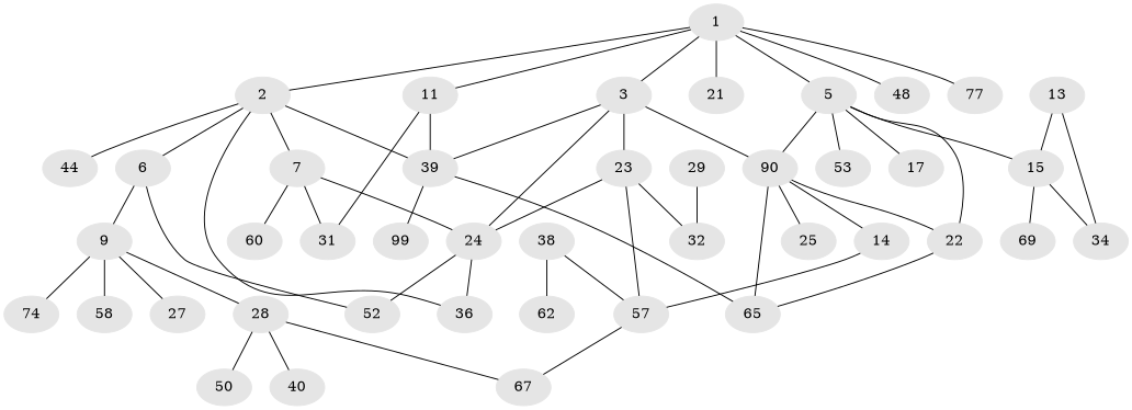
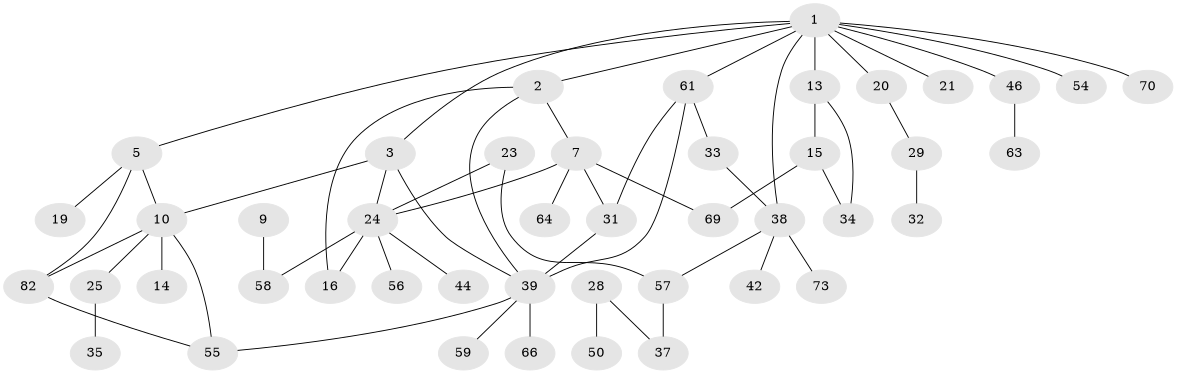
  graph {
    node [color=gray90 style=filled]
    1 [super="+4"]
    2 [super="+18"]
    3 [super="+12"]
    5 [super="+26"]
-   11 [super="+19"]
+   11 [super="+19" label=61]
    13
+   20 [super="+41"]
    21 [super="+60"]
    38 [super="+51"]
-   46 [label=48]
-   70 [label=77]
+   46
+   54
+   70
    7 [super="+49"]
-   6 [super="+8"]
-   36
+   36 [label=16]
    39 [super="+47"]
    44
-   10 [super="+30" label=90]
+   10 [super="+30"]
    23 [super="+45"]
    24 [super="+43"]
    15 [super="+37"]
-   17
-   22 [super="+71"]
-   53
+   17 [label=19]
+   22 [super="+71" label=82]
    31
-   64 [label=60]
+   64
    69
+   33
    34
    29
    57 [super="+72"]
-   42 [super="+62" label=62]
+   42 [super="+62"]
+   73
+   63
    9 [super="+16"]
-   52
-   55 [label=65]
-   59 [label=99]
+   52 [label=56]
+   55
+   59
+   66
    14
    25
    32 [super="+61"]
    58 [super="+65"]
-   27
    28 [super="+48"]
-   74
-   40 [super="+56"]
    50 [super="+68"]
-   67
+   67 [label=37]
+   35
    1 -- 2
    1 -- 3
    1 -- 5
    1 -- 11
+   1 -- 13
+   1 -- 20
    1 -- 21
+   1 -- 38
    1 -- 46
+   1 -- 54
    1 -- 70
    2 -- 7
-   2 -- 6
    2 -- 36
    2 -- 39
-   2 -- 44
+   24 -- 44
    3 -- 39
    3 -- 10
-   3 -- 23
    3 -- 24
    5 -- 10
-   5 -- 15
    5 -- 17
    5 -- 22
-   5 -- 53
    11 -- 39
    11 -- 31
+   11 -- 33
    13 -- 15
    13 -- 34
+   20 -- 29
    38 -- 57
    38 -- 42
+   38 -- 73
+   46 -- 63
    7 -- 24
    7 -- 31
    7 -- 64
-   6 -- 9
-   6 -- 52
+   7 -- 69
    39 -- 55
    39 -- 59
+   39 -- 66
    10 -- 22
    10 -- 55
    10 -- 14
    10 -- 25
    23 -- 24
    23 -- 57 [weight=2]
-   23 -- 32
    24 -- 36
    24 -- 52
+   24 -- 58
    15 -- 69
    15 -- 34
    22 -- 55
+   31 -- 39
+   33 -- 38
    29 -- 32
    57 -- 67
    9 -- 58
-   9 -- 27
-   9 -- 28
-   9 -- 74
-   14 -- 57
-   28 -- 40
+   25 -- 35
    28 -- 50
    28 -- 67
  }
